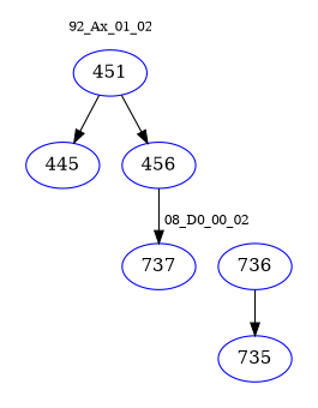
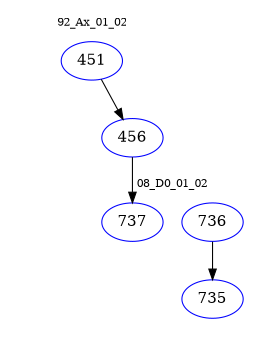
  digraph {
    node [color=blue]
    edge [color=black]
    n1 [label=451]
-   n2 [label=445]
    n3 [label=456]
    n4 [label=736]
    n5 [label=735]
    n6 [label=737]
    subgraph cluster_1 {
      color=white
      fontsize=10
      label="92_Ax_01_02"
      n1
-     n2
      n3
    }
    subgraph cluster_2 {
      color=white
      fontsize=10
-     label="08_D0_00_02"
+     label="08_D0_01_02"
      n4
      n5
      n6
    }
-   n1 -> n2
    n1 -> n3
    n3 -> n6
    n4 -> n5
  }
